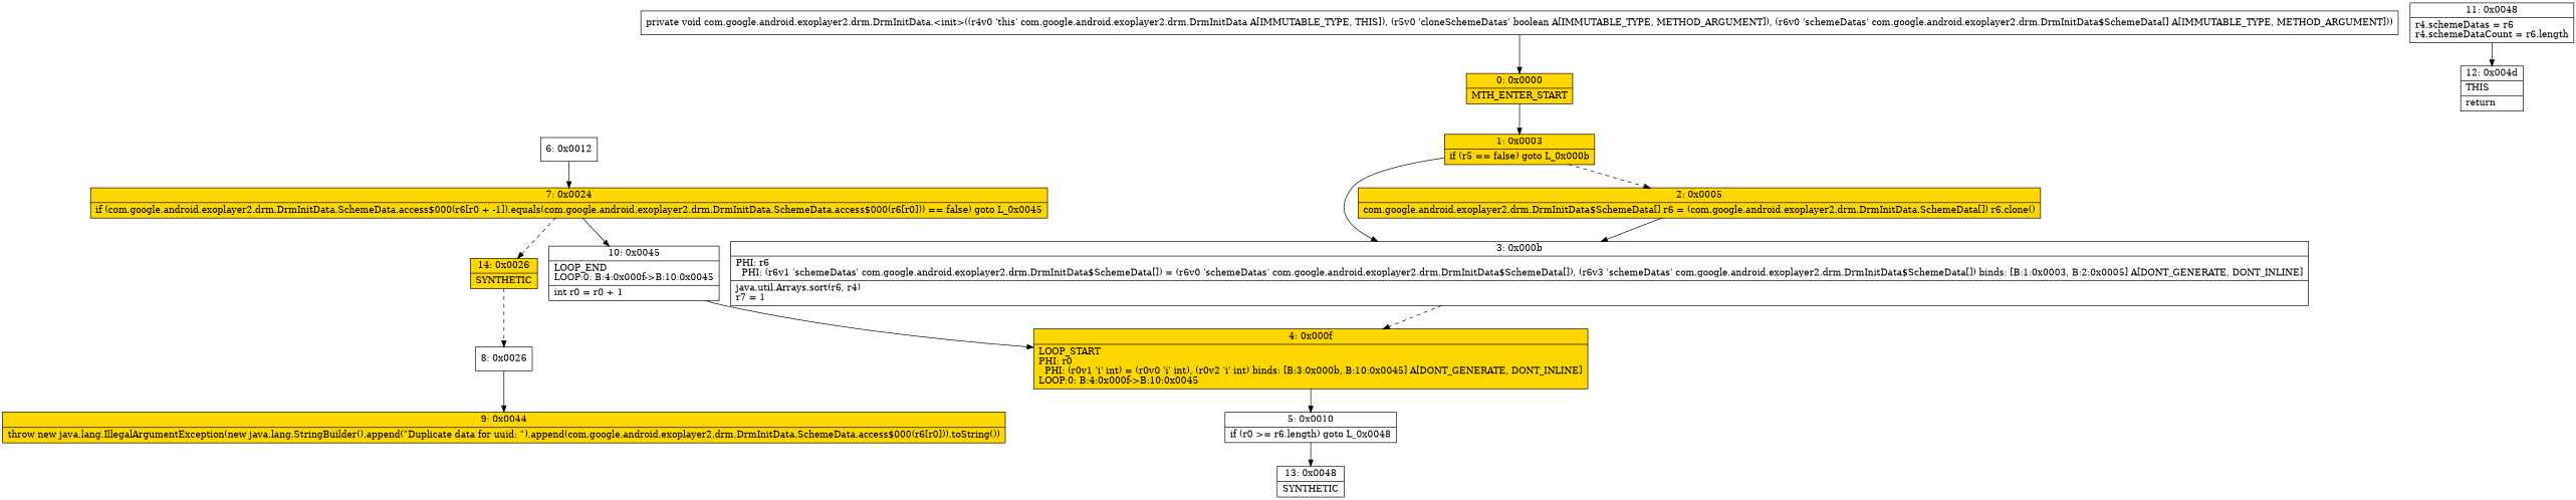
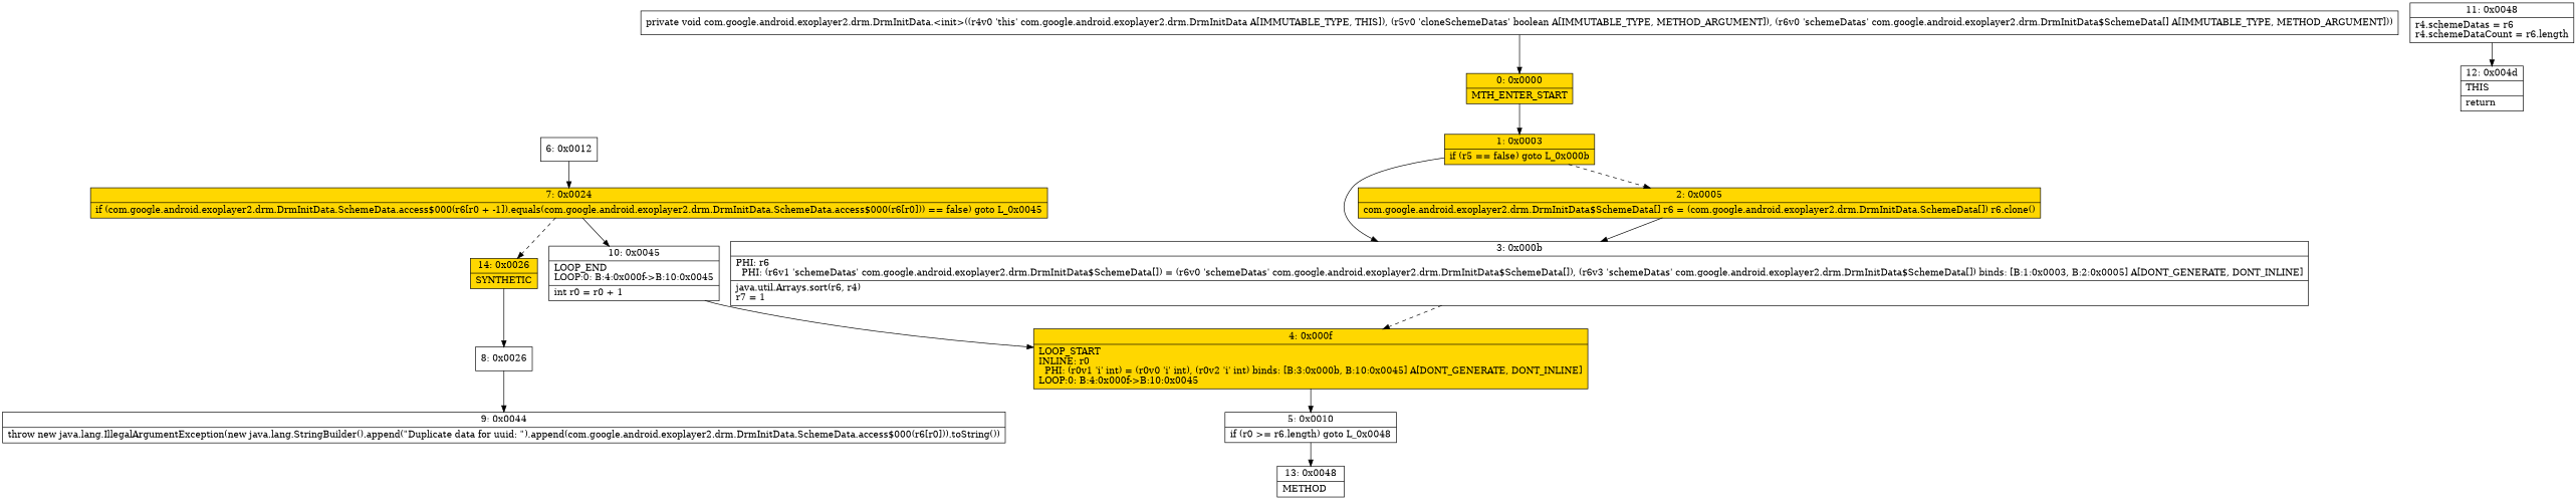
  digraph {
    node [fillcolor=white shape=record style=filled]
    n1 [fillcolor=gold label="{0\:\ 0x0000|MTH_ENTER_START\l}"]
    n2 [fillcolor=gold label="{1\:\ 0x0003|if (r5 == false) goto L_0x000b\l}"]
    n3 [fillcolor=gold label="{2\:\ 0x0005|com.google.android.exoplayer2.drm.DrmInitData$SchemeData[] r6 = (com.google.android.exoplayer2.drm.DrmInitData.SchemeData[]) r6.clone()\l}"]
    n4 [label="{3\:\ 0x000b|PHI: r6 \l  PHI: (r6v1 'schemeDatas' com.google.android.exoplayer2.drm.DrmInitData$SchemeData[]) = (r6v0 'schemeDatas' com.google.android.exoplayer2.drm.DrmInitData$SchemeData[]), (r6v3 'schemeDatas' com.google.android.exoplayer2.drm.DrmInitData$SchemeData[]) binds: [B:1:0x0003, B:2:0x0005] A[DONT_GENERATE, DONT_INLINE]\l|java.util.Arrays.sort(r6, r4)\lr7 = 1\l}"]
-   n5 [fillcolor=gold label="{4\:\ 0x000f|LOOP_START\lPHI: r0 \l  PHI: (r0v1 'i' int) = (r0v0 'i' int), (r0v2 'i' int) binds: [B:3:0x000b, B:10:0x0045] A[DONT_GENERATE, DONT_INLINE]\lLOOP:0: B:4:0x000f\-\>B:10:0x0045\l}"]
+   n5 [fillcolor=gold label="{4\:\ 0x000f|LOOP_START\lINLINE: r0 \l  PHI: (r0v1 'i' int) = (r0v0 'i' int), (r0v2 'i' int) binds: [B:3:0x000b, B:10:0x0045] A[DONT_GENERATE, DONT_INLINE]\lLOOP:0: B:4:0x000f\-\>B:10:0x0045\l}"]
    n6 [label="{5\:\ 0x0010|if (r0 \>= r6.length) goto L_0x0048\l}"]
-   n7 [label="{13\:\ 0x0048|SYNTHETIC\l}"]
+   n7 [label="{13\:\ 0x0048|METHOD\l}"]
    n8 [label="{6\:\ 0x0012}"]
    n9 [fillcolor=gold label="{7\:\ 0x0024|if (com.google.android.exoplayer2.drm.DrmInitData.SchemeData.access$000(r6[r0 + \-1]).equals(com.google.android.exoplayer2.drm.DrmInitData.SchemeData.access$000(r6[r0])) == false) goto L_0x0045\l}"]
    n10 [label="{10\:\ 0x0045|LOOP_END\lLOOP:0: B:4:0x000f\-\>B:10:0x0045\l|int r0 = r0 + 1\l}"]
    n11 [fillcolor=gold label="{14\:\ 0x0026|SYNTHETIC\l}"]
    n12 [label="{8\:\ 0x0026}"]
-   n13 [fillcolor=gold label="{9\:\ 0x0044|throw new java.lang.IllegalArgumentException(new java.lang.StringBuilder().append(\"Duplicate data for uuid: \").append(com.google.android.exoplayer2.drm.DrmInitData.SchemeData.access$000(r6[r0])).toString())\l}"]
+   n13 [label="{9\:\ 0x0044|throw new java.lang.IllegalArgumentException(new java.lang.StringBuilder().append(\"Duplicate data for uuid: \").append(com.google.android.exoplayer2.drm.DrmInitData.SchemeData.access$000(r6[r0])).toString())\l}"]
    n14 [label="{11\:\ 0x0048|r4.schemeDatas = r6\lr4.schemeDataCount = r6.length\l}"]
    n15 [label="{12\:\ 0x004d|THIS\l|return\l}"]
    n16 [label="{private void com.google.android.exoplayer2.drm.DrmInitData.\<init\>((r4v0 'this' com.google.android.exoplayer2.drm.DrmInitData A[IMMUTABLE_TYPE, THIS]), (r5v0 'cloneSchemeDatas' boolean A[IMMUTABLE_TYPE, METHOD_ARGUMENT]), (r6v0 'schemeDatas' com.google.android.exoplayer2.drm.DrmInitData$SchemeData[] A[IMMUTABLE_TYPE, METHOD_ARGUMENT])) }"]
    n1 -> n2
    n2 -> n3 [style=dashed]
    n2 -> n4
    n3 -> n4
    n4 -> n5 [style=dashed]
    n5 -> n6
    n6 -> n7
    n8 -> n9
    n9 -> n10
    n9 -> n11 [style=dashed]
    n10 -> n5
-   n11 -> n12 [style=dashed]
+   n11 -> n12
    n12 -> n13
    n14 -> n15
    n16 -> n1
  }
